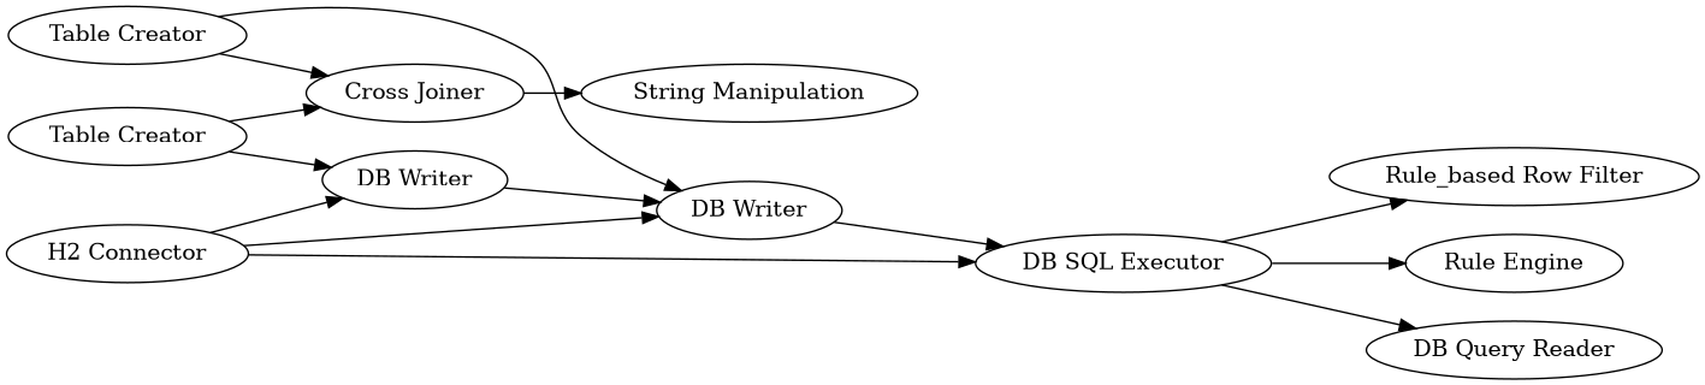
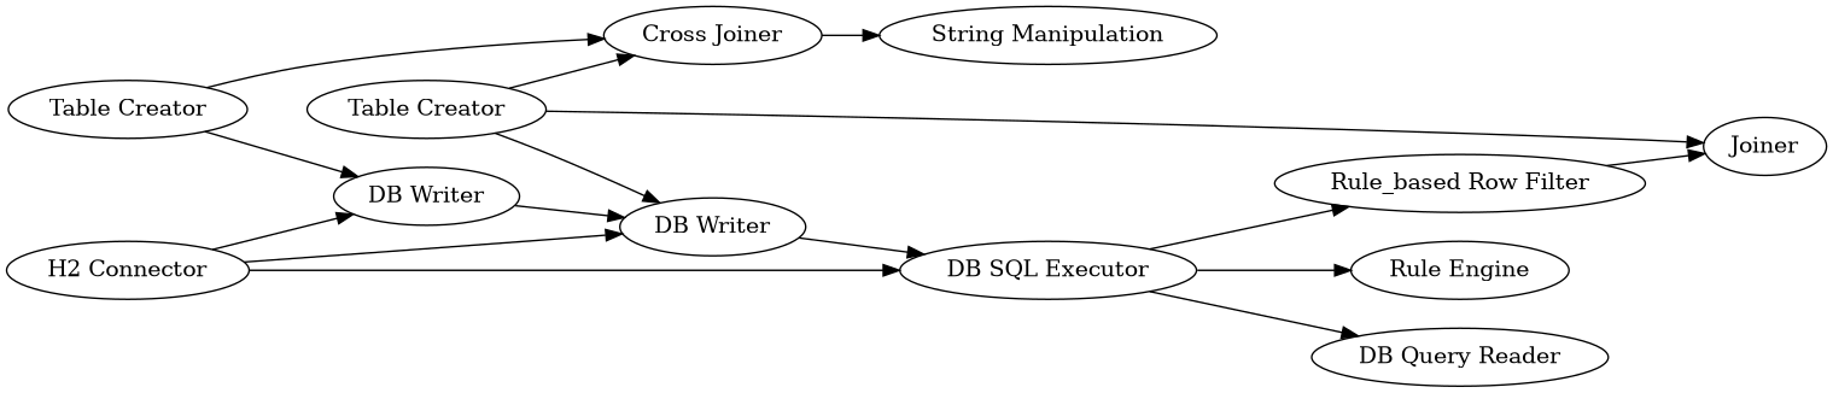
  digraph {
    rankdir=LR
    n1 [label="Table Creator"]
    n2 [label="Cross Joiner"]
+   n3 [label=Joiner]
    n4 [label="DB Writer"]
    n5 [label="String Manipulation"]
    n6 [label="DB SQL Executor"]
    n7 [label="Table Creator"]
    n8 [label="DB Writer"]
    n9 [label="Rule_based Row Filter"]
    n10 [label="Rule Engine"]
    n11 [label="H2 Connector"]
    n12 [label="DB Query Reader"]
    n1 -> n2
+   n1 -> n3
    n1 -> n4
    n2 -> n5
    n4 -> n6
    n6 -> n9
    n6 -> n10
    n6 -> n12
    n7 -> n2
    n7 -> n8
    n8 -> n4
+   n9 -> n3
    n11 -> n4
    n11 -> n6
    n11 -> n8
  }
